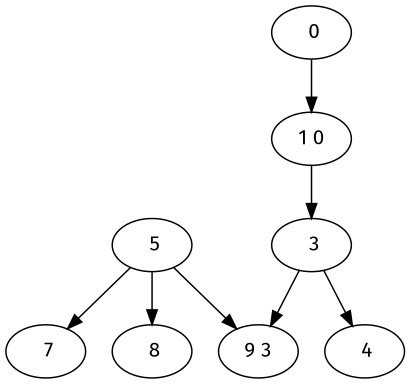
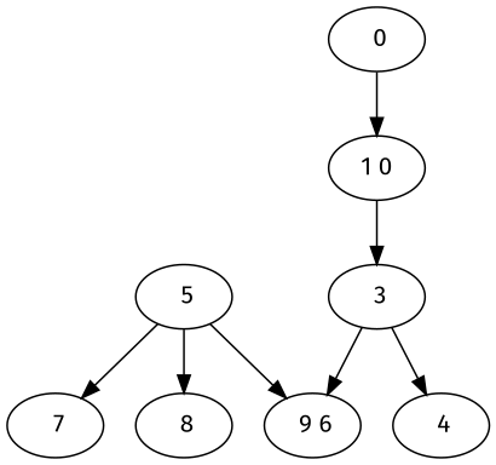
  digraph {
    fontname="Fira Sans"
    node [fontname="Fira Sans"]
    edge [fontname="Fira Sans"]
    n1 [label="1 0"]
    " 0"
    " 3"
    " 4"
-   " 9 6" [label="9 3"]
+   " 9 6"
    " 5"
    " 7"
    " 8"
    n1 -> " 3"
    " 0" -> n1
    " 3" -> " 4"
    " 3" -> " 9 6"
    " 5" -> " 9 6"
    " 5" -> " 7"
    " 5" -> " 8"
  }
